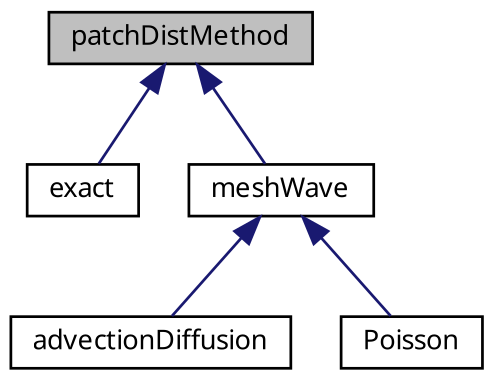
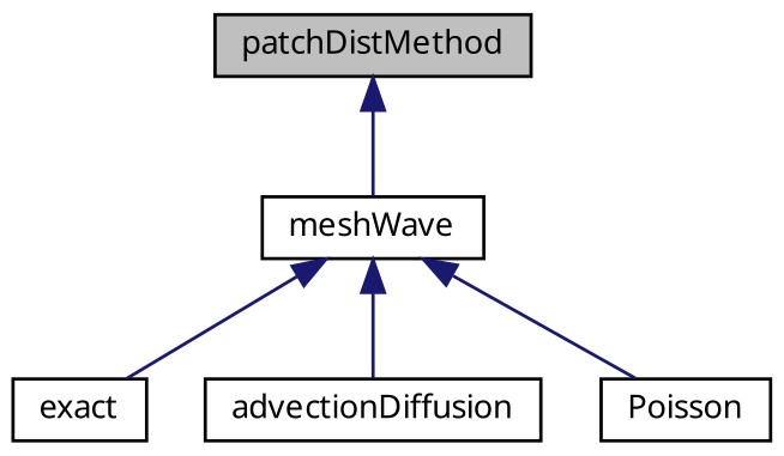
  digraph {
    fontname="Noto Sans"
    node [color=black fontname="Noto Sans" fontsize=10 shape=record]
    edge [color=midnightblue dir=back fontname="Noto Sans" fontsize=10 labelfontname=Helvetica labelfontsize=10 style=solid]
    n1 [fillcolor=grey75 fontcolor=black height=0.2 label=patchDistMethod style=filled width=0.4]
    n2 [height=0.2 label=exact width=0.4]
    n3 [height=0.2 label=meshWave width=0.4]
    n4 [height=0.2 label=advectionDiffusion width=0.4]
    n5 [height=0.2 label=Poisson width=0.4]
-   n1 -> n2
+   n3 -> n2
    n1 -> n3
    n3 -> n4
    n3 -> n5
  }
